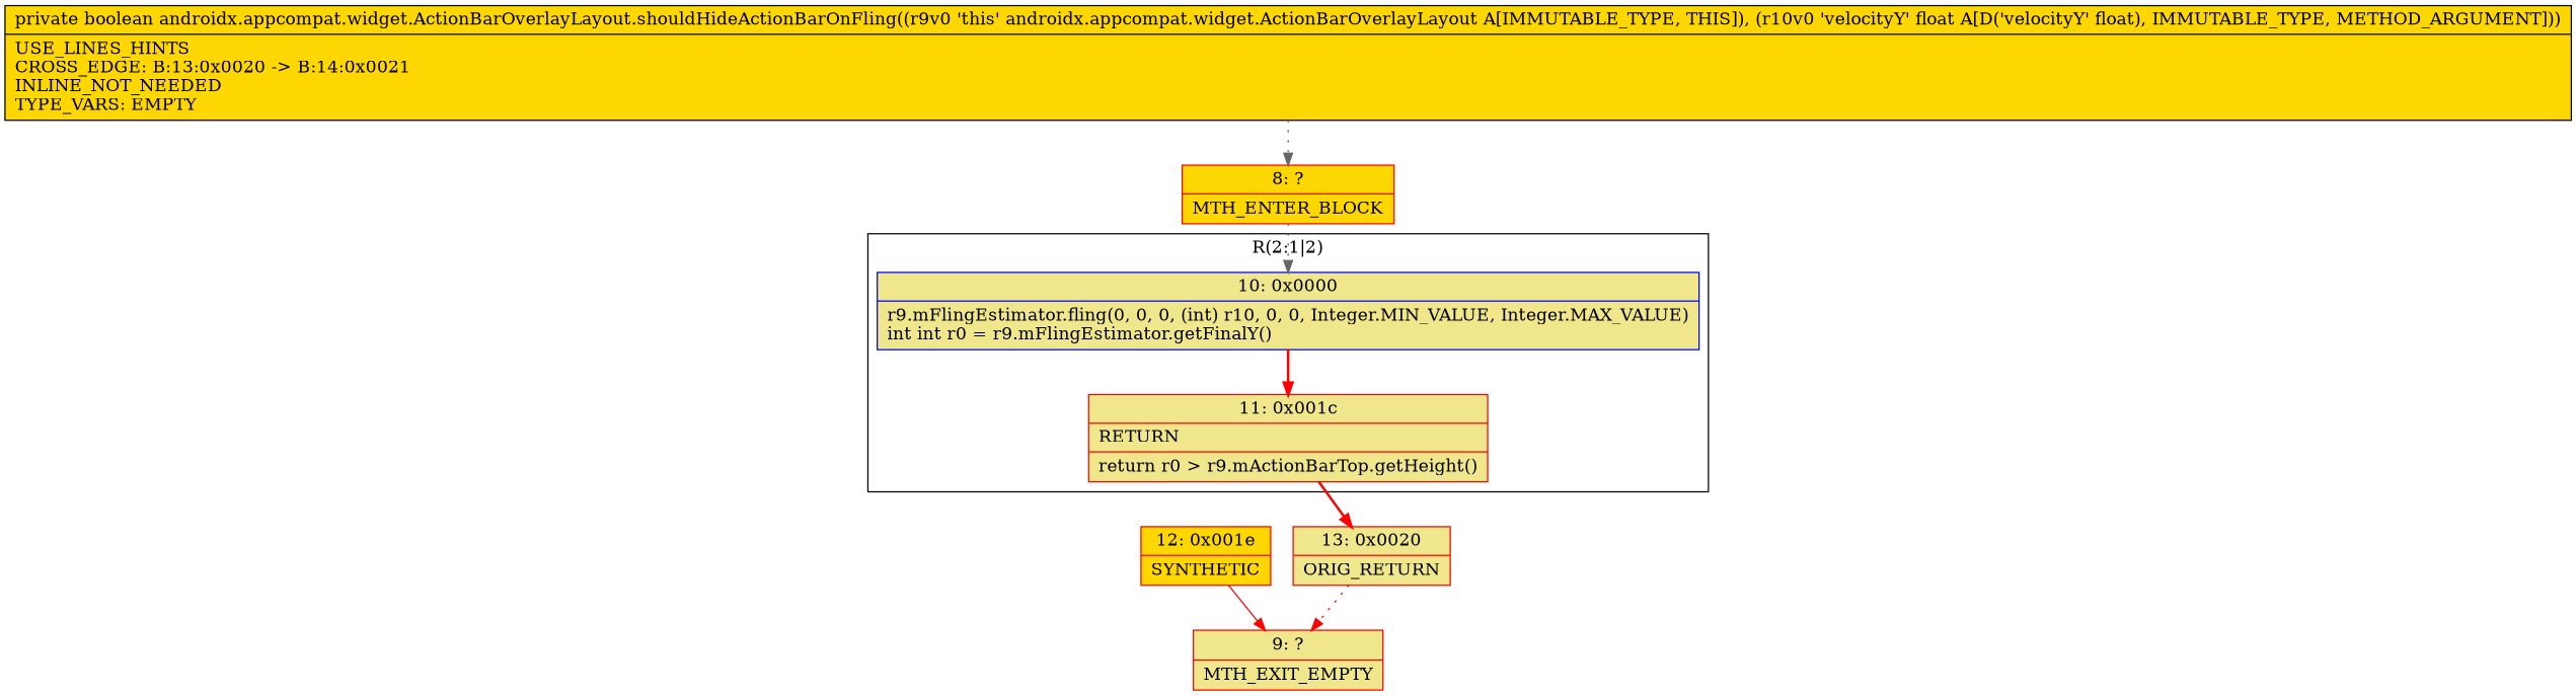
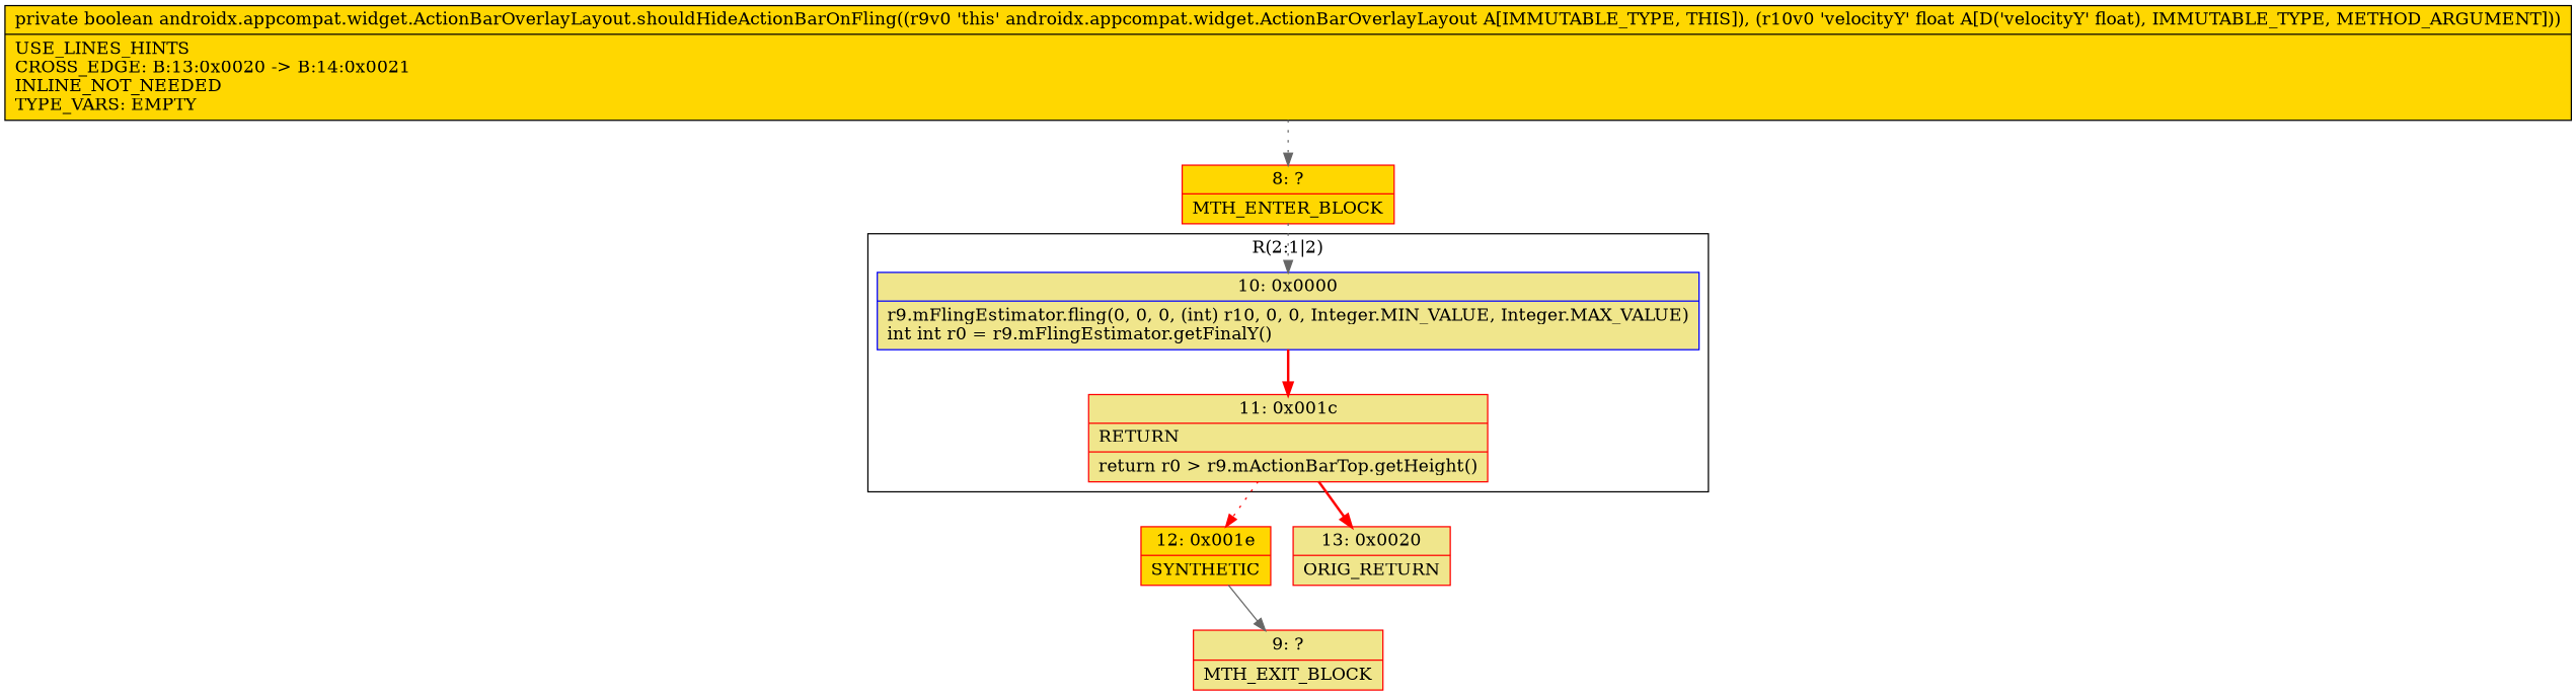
  digraph {
    node [color=red fillcolor=khaki shape=record style=filled]
    edge [color=red style=dotted]
    n1 [color=blue label="{10\:\ 0x0000|r9.mFlingEstimator.fling(0, 0, 0, (int) r10, 0, 0, Integer.MIN_VALUE, Integer.MAX_VALUE)\lint int r0 = r9.mFlingEstimator.getFinalY()\l}"]
    n2 [label="{11\:\ 0x001c|RETURN\l|return r0 \> r9.mActionBarTop.getHeight()\l}"]
    n3 [fillcolor=gold label="{12\:\ 0x001e|SYNTHETIC\l}"]
    n4 [label="{13\:\ 0x0020|ORIG_RETURN\l}"]
-   n5 [label="{9\:\ ?|MTH_EXIT_EMPTY\l}"]
+   n5 [label="{9\:\ ?|MTH_EXIT_BLOCK\l}"]
    n6 [fillcolor=gold label="{8\:\ ?|MTH_ENTER_BLOCK\l}"]
    n7 [fillcolor=gold label="{private boolean androidx.appcompat.widget.ActionBarOverlayLayout.shouldHideActionBarOnFling((r9v0 'this' androidx.appcompat.widget.ActionBarOverlayLayout A[IMMUTABLE_TYPE, THIS]), (r10v0 'velocityY' float A[D('velocityY' float), IMMUTABLE_TYPE, METHOD_ARGUMENT]))  | USE_LINES_HINTS\lCROSS_EDGE: B:13:0x0020 \-\> B:14:0x0021\lINLINE_NOT_NEEDED\lTYPE_VARS: EMPTY\l}" color=""]
    subgraph cluster_1 {
      label="R(2:1|2)"
      n1
      n2
    }
    n1 -> n2 [style=bold]
+   n2 -> n3
    n2 -> n4 [style=bold]
-   n3 -> n5 [style=solid]
-   n4 -> n5
+   n3 -> n5 [color=gray40 style=solid]
    n6 -> n1 [color=gray40]
    n7 -> n6 [color=gray40]
  }
